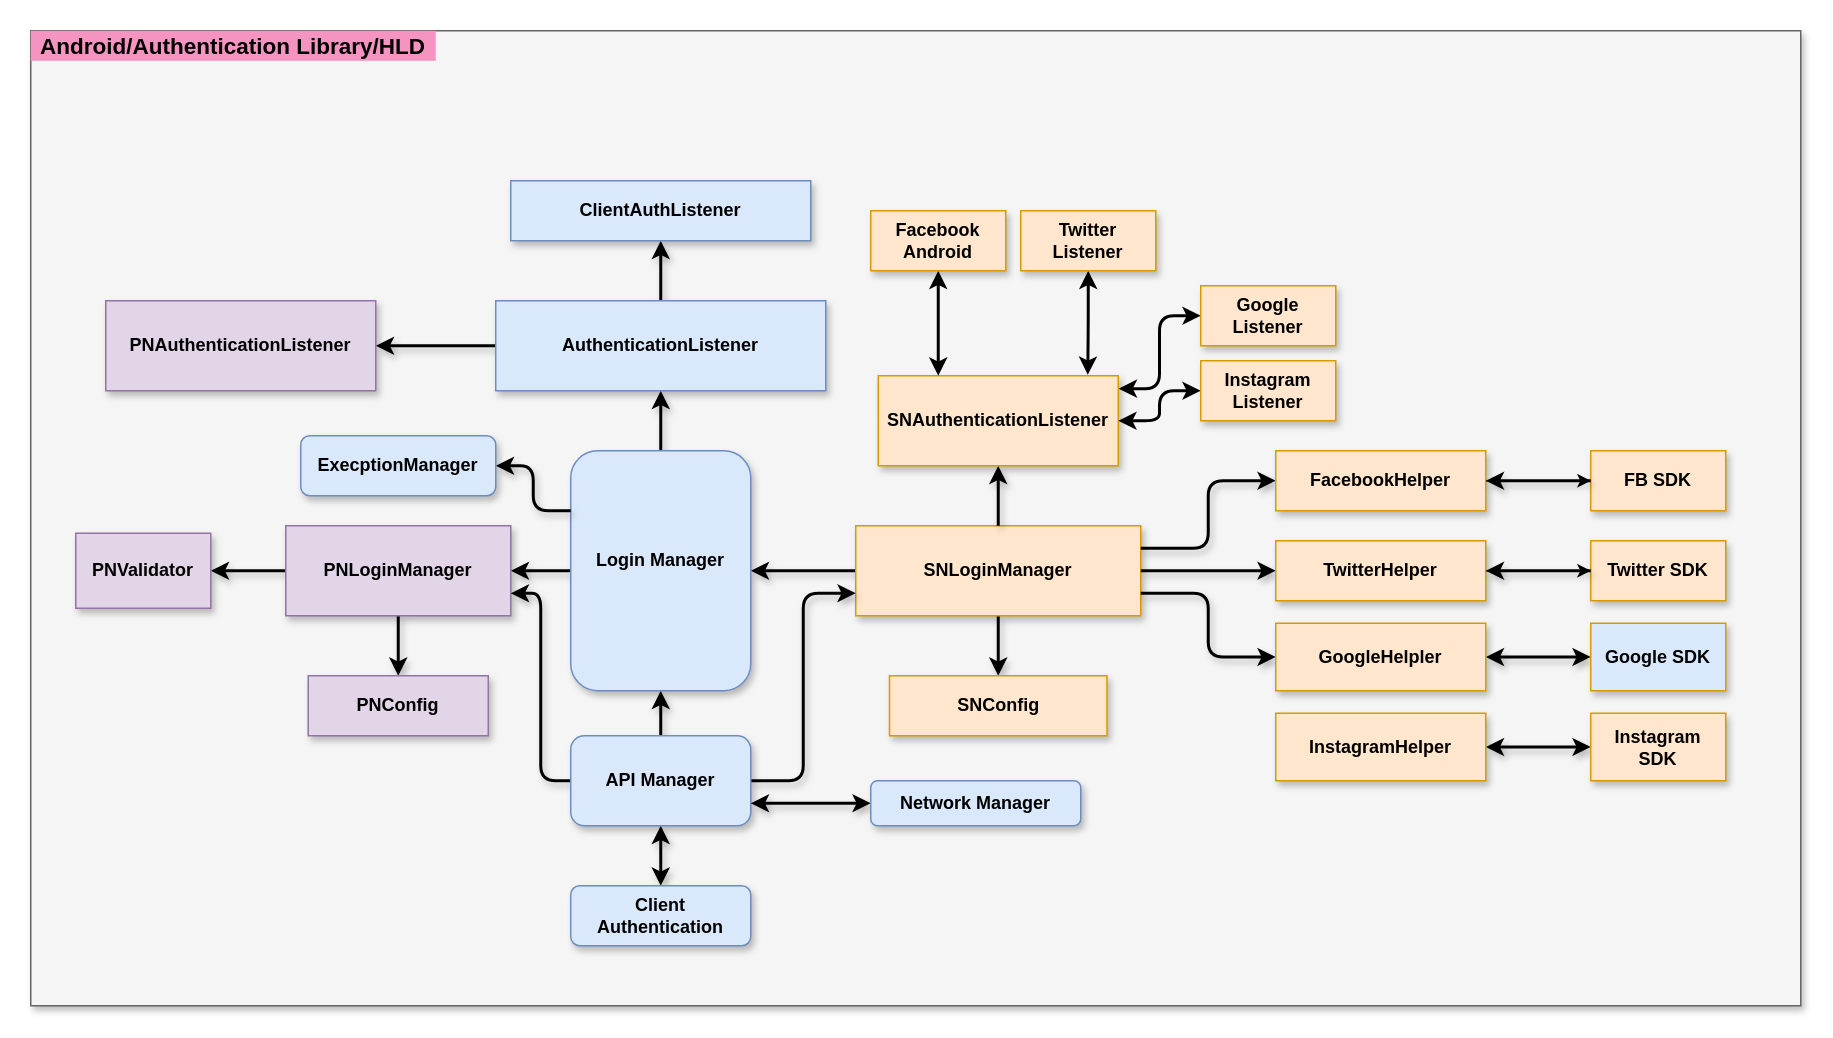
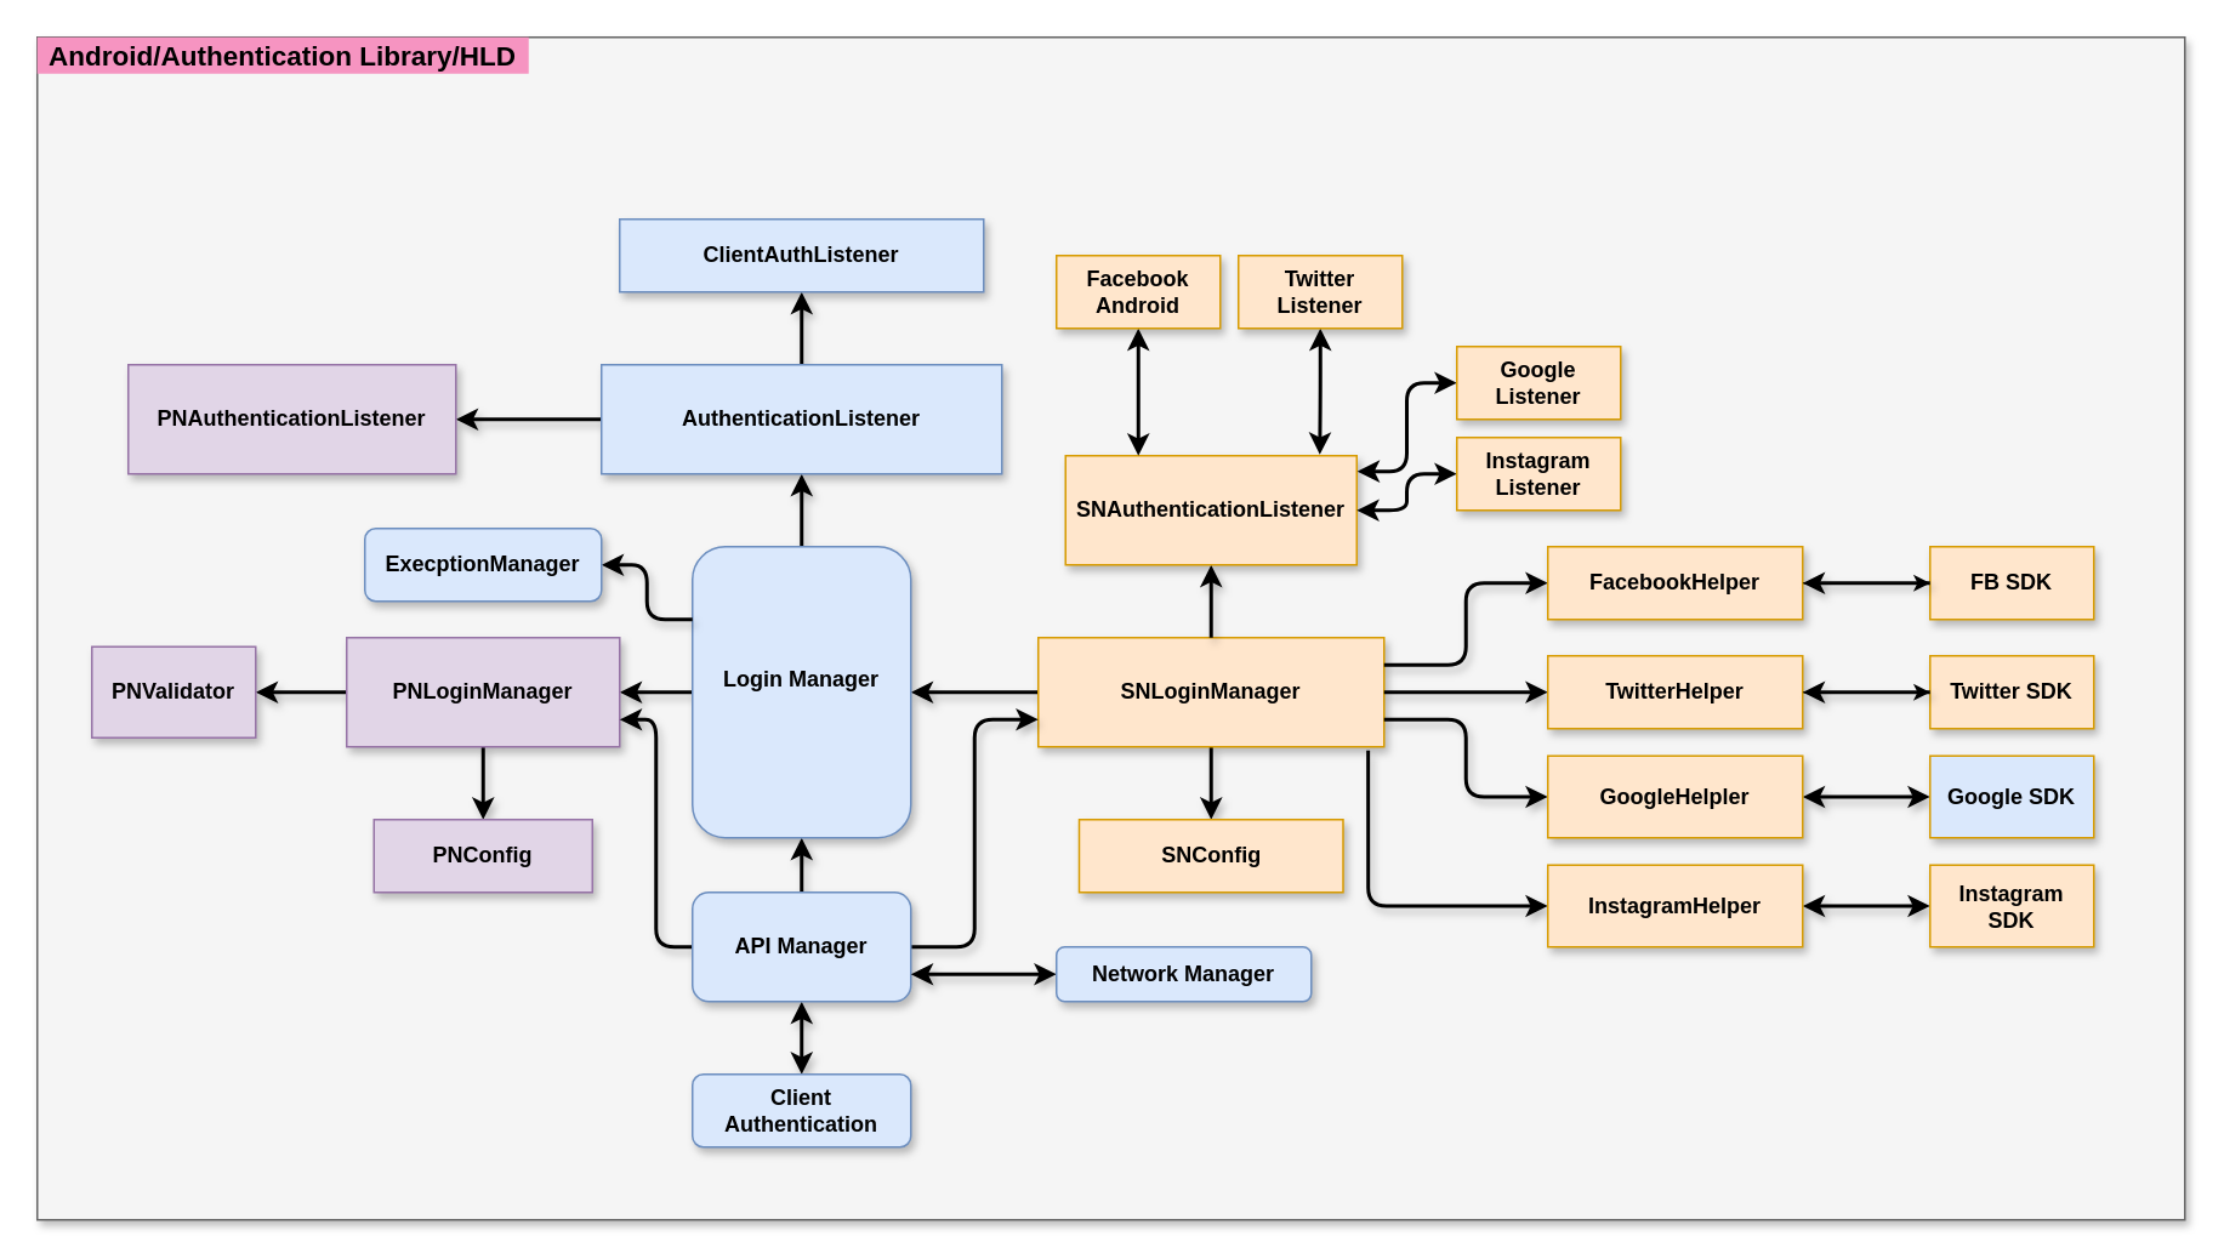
  <mxCell id="0" />
  <mxCell id="1" parent="0" />
  <mxCell id="2" value="" style="rounded=0;whiteSpace=wrap;html=1;shadow=1;strokeColor=#666666;fillColor=#f5f5f5;fontColor=#333333;sketch=0;" parent="1" vertex="1"><mxGeometry x="20" y="20" width="1180" height="650" as="geometry" /></mxCell>
  <mxCell id="3" value="" style="edgeStyle=orthogonalEdgeStyle;orthogonalLoop=1;jettySize=auto;html=1;strokeWidth=2;rounded=1;shadow=1;fillColor=#0050ef;sketch=0;" parent="1" source="5" target="18" edge="1"><mxGeometry relative="1" as="geometry" /></mxCell>
  <mxCell id="4" value="" style="edgeStyle=orthogonalEdgeStyle;rounded=1;orthogonalLoop=1;jettySize=auto;html=1;strokeWidth=2;shadow=1;fillColor=#0050ef;sketch=0;" parent="1" source="5" target="19" edge="1"><mxGeometry relative="1" as="geometry" /></mxCell>
  <mxCell id="5" value="SNLoginManager" style="rounded=0;whiteSpace=wrap;html=1;fontStyle=1;shadow=1;fillColor=#ffe6cc;strokeColor=#d79b00;sketch=0;" parent="1" vertex="1"><mxGeometry x="570" y="350" width="190" height="60" as="geometry" /></mxCell>
  <mxCell id="6" value="" style="edgeStyle=orthogonalEdgeStyle;rounded=0;orthogonalLoop=1;jettySize=auto;html=1;sketch=0;" parent="1" source="8" target="42" edge="1"><mxGeometry relative="1" as="geometry" /></mxCell>
  <mxCell id="7" style="edgeStyle=orthogonalEdgeStyle;rounded=1;orthogonalLoop=1;jettySize=auto;html=1;entryX=1;entryY=0.25;entryDx=0;entryDy=0;startArrow=classic;startFill=1;endArrow=none;endFill=0;shadow=1;strokeWidth=2;fillColor=#0050ef;sketch=0;" parent="1" source="8" target="5" edge="1"><mxGeometry relative="1" as="geometry" /></mxCell>
  <mxCell id="8" value="FacebookHelper" style="rounded=0;whiteSpace=wrap;html=1;fontStyle=1;shadow=1;fillColor=#ffe6cc;strokeColor=#d79b00;sketch=0;" parent="1" vertex="1"><mxGeometry x="850" y="300" width="140" height="40" as="geometry" /></mxCell>
  <mxCell id="9" style="edgeStyle=orthogonalEdgeStyle;rounded=0;orthogonalLoop=1;jettySize=auto;html=1;entryX=0;entryY=0.5;entryDx=0;entryDy=0;sketch=0;" parent="1" source="11" target="43" edge="1"><mxGeometry relative="1" as="geometry" /></mxCell>
  <mxCell id="10" style="edgeStyle=orthogonalEdgeStyle;rounded=1;orthogonalLoop=1;jettySize=auto;html=1;entryX=1;entryY=0.5;entryDx=0;entryDy=0;shadow=1;strokeWidth=2;fillColor=#0050ef;startArrow=classic;startFill=1;endArrow=none;endFill=0;sketch=0;" parent="1" source="11" target="5" edge="1"><mxGeometry relative="1" as="geometry" /></mxCell>
  <mxCell id="11" value="TwitterHelper" style="rounded=0;whiteSpace=wrap;html=1;fontStyle=1;shadow=1;fillColor=#ffe6cc;strokeColor=#d79b00;sketch=0;" parent="1" vertex="1"><mxGeometry x="850" y="360" width="140" height="40" as="geometry" /></mxCell>
  <mxCell id="12" value="" style="edgeStyle=orthogonalEdgeStyle;rounded=1;orthogonalLoop=1;jettySize=auto;html=1;shadow=1;strokeWidth=2;fillColor=#0050ef;endFill=1;endArrow=classic;startFill=1;startArrow=classic;sketch=0;" parent="1" source="14" target="44" edge="1"><mxGeometry relative="1" as="geometry" /></mxCell>
  <mxCell id="13" style="edgeStyle=orthogonalEdgeStyle;rounded=1;orthogonalLoop=1;jettySize=auto;html=1;entryX=1;entryY=0.75;entryDx=0;entryDy=0;shadow=1;strokeWidth=2;fillColor=#0050ef;startArrow=classic;startFill=1;endArrow=none;endFill=0;sketch=0;" parent="1" source="14" target="5" edge="1"><mxGeometry relative="1" as="geometry" /></mxCell>
  <mxCell id="14" value="GoogleHelpler" style="rounded=0;whiteSpace=wrap;html=1;fontStyle=1;shadow=1;fillColor=#ffe6cc;strokeColor=#d79b00;sketch=0;" parent="1" vertex="1"><mxGeometry x="850" y="415" width="140" height="45" as="geometry" /></mxCell>
  <mxCell id="15" value="" style="edgeStyle=orthogonalEdgeStyle;orthogonalLoop=1;jettySize=auto;html=1;strokeWidth=2;rounded=1;shadow=1;fillColor=#0050ef;strokeColor=#000000;endFill=1;endArrow=classic;startFill=0;startArrow=none;sketch=0;" parent="1" source="18" target="22" edge="1"><mxGeometry relative="1" as="geometry" /></mxCell>
  <mxCell id="16" value="" style="edgeStyle=orthogonalEdgeStyle;orthogonalLoop=1;jettySize=auto;html=1;strokeWidth=2;rounded=1;shadow=1;fillColor=#0050ef;sketch=0;" parent="1" source="18" target="25" edge="1"><mxGeometry relative="1" as="geometry" /></mxCell>
  <mxCell id="17" value="" style="edgeStyle=orthogonalEdgeStyle;rounded=1;orthogonalLoop=1;jettySize=auto;html=1;shadow=1;strokeWidth=2;fontColor=#000000;fillColor=#0050ef;strokeColor=#000000;endFill=0;endArrow=none;startFill=1;startArrow=classic;sketch=0;" parent="1" source="18" target="35" edge="1"><mxGeometry relative="1" as="geometry" /></mxCell>
  <mxCell id="18" value="&lt;font&gt;Login Manager&lt;br&gt;&lt;br&gt;&lt;/font&gt;" style="rounded=1;whiteSpace=wrap;html=1;fontStyle=1;shadow=1;fillColor=#dae8fc;strokeColor=#6c8ebf;sketch=0;" parent="1" vertex="1"><mxGeometry x="380" y="300" width="120" height="160" as="geometry" /></mxCell>
  <mxCell id="19" value="SNConfig" style="rounded=0;whiteSpace=wrap;html=1;fontStyle=1;shadow=1;fillColor=#ffe6cc;strokeColor=#d79b00;sketch=0;" parent="1" vertex="1"><mxGeometry x="592.5" y="450" width="145" height="40" as="geometry" /></mxCell>
  <mxCell id="20" value="" style="edgeStyle=orthogonalEdgeStyle;orthogonalLoop=1;jettySize=auto;html=1;strokeWidth=2;rounded=1;shadow=1;fillColor=#0050ef;sketch=0;" parent="1" source="22" target="28" edge="1"><mxGeometry relative="1" as="geometry" /></mxCell>
  <mxCell id="21" value="" style="edgeStyle=orthogonalEdgeStyle;rounded=1;orthogonalLoop=1;jettySize=auto;html=1;shadow=1;strokeWidth=2;fillColor=#0050ef;sketch=0;" parent="1" source="22" target="41" edge="1"><mxGeometry relative="1" as="geometry" /></mxCell>
  <mxCell id="22" value="AuthenticationListener" style="rounded=0;whiteSpace=wrap;html=1;fontStyle=1;shadow=1;fillColor=#dae8fc;strokeColor=#6c8ebf;sketch=0;" parent="1" vertex="1"><mxGeometry x="330" y="200" width="220" height="60" as="geometry" /></mxCell>
  <mxCell id="23" value="" style="edgeStyle=orthogonalEdgeStyle;orthogonalLoop=1;jettySize=auto;html=1;strokeWidth=2;rounded=1;shadow=1;fillColor=#0050ef;sketch=0;" parent="1" source="25" target="26" edge="1"><mxGeometry relative="1" as="geometry" /></mxCell>
  <mxCell id="24" value="" style="edgeStyle=orthogonalEdgeStyle;orthogonalLoop=1;jettySize=auto;html=1;strokeWidth=2;rounded=1;shadow=1;fillColor=#0050ef;sketch=0;" parent="1" source="25" target="27" edge="1"><mxGeometry relative="1" as="geometry" /></mxCell>
  <mxCell id="25" value="PNLoginManager" style="rounded=0;whiteSpace=wrap;html=1;fontStyle=1;shadow=1;fillColor=#e1d5e7;strokeColor=#9673a6;sketch=0;" parent="1" vertex="1"><mxGeometry x="190" y="350" width="150" height="60" as="geometry" /></mxCell>
  <mxCell id="26" value="PNValidator" style="rounded=0;whiteSpace=wrap;html=1;fontStyle=1;shadow=1;fillColor=#e1d5e7;strokeColor=#9673a6;sketch=0;" parent="1" vertex="1"><mxGeometry x="50" y="355" width="90" height="50" as="geometry" /></mxCell>
  <mxCell id="27" value="PNConfig" style="rounded=0;whiteSpace=wrap;html=1;fontStyle=1;shadow=1;fillColor=#e1d5e7;strokeColor=#9673a6;sketch=0;" parent="1" vertex="1"><mxGeometry x="205" y="450" width="120" height="40" as="geometry" /></mxCell>
  <mxCell id="28" value="PNAuthenticationListener" style="rounded=0;whiteSpace=wrap;html=1;fontStyle=1;shadow=1;fillColor=#e1d5e7;strokeColor=#9673a6;sketch=0;" parent="1" vertex="1"><mxGeometry x="70" y="200" width="180" height="60" as="geometry" /></mxCell>
  <mxCell id="29" style="edgeStyle=orthogonalEdgeStyle;rounded=1;orthogonalLoop=1;jettySize=auto;html=1;entryX=0.5;entryY=0;entryDx=0;entryDy=0;startArrow=classic;startFill=1;endArrow=none;endFill=0;shadow=1;strokeWidth=2;fillColor=#0050ef;sketch=0;" parent="1" source="30" target="5" edge="1"><mxGeometry relative="1" as="geometry" /></mxCell>
  <mxCell id="30" value="SNAuthenticationListener" style="rounded=0;whiteSpace=wrap;html=1;fontStyle=1;shadow=1;fillColor=#ffe6cc;strokeColor=#d79b00;sketch=0;" parent="1" vertex="1"><mxGeometry x="585" y="250" width="160" height="60" as="geometry" /></mxCell>
  <mxCell id="31" value="&lt;b&gt;&lt;font style=&quot;font-size: 15px&quot;&gt;Android/Authentication Library/HLD&lt;/font&gt;&lt;/b&gt;" style="text;html=1;align=center;verticalAlign=middle;whiteSpace=wrap;rounded=0;shadow=0;fillColor=#F694C1;sketch=0;" parent="1" vertex="1"><mxGeometry x="20" y="20" width="270" height="20" as="geometry" /></mxCell>
  <mxCell id="32" style="edgeStyle=orthogonalEdgeStyle;rounded=1;orthogonalLoop=1;jettySize=auto;html=1;entryX=0;entryY=0.75;entryDx=0;entryDy=0;shadow=1;strokeWidth=2;fontColor=#000000;fillColor=#0050ef;sketch=0;" parent="1" source="35" target="5" edge="1"><mxGeometry relative="1" as="geometry" /></mxCell>
  <mxCell id="33" style="edgeStyle=orthogonalEdgeStyle;rounded=1;orthogonalLoop=1;jettySize=auto;html=1;entryX=1;entryY=0.75;entryDx=0;entryDy=0;shadow=1;strokeWidth=2;fontColor=#000000;fillColor=#0050ef;sketch=0;" parent="1" source="35" target="25" edge="1"><mxGeometry relative="1" as="geometry" /></mxCell>
  <mxCell id="34" value="" style="edgeStyle=orthogonalEdgeStyle;rounded=1;orthogonalLoop=1;jettySize=auto;html=1;shadow=1;strokeWidth=2;fontColor=#000000;startArrow=classic;startFill=1;fillColor=#0050ef;sketch=0;" parent="1" source="35" target="36" edge="1"><mxGeometry relative="1" as="geometry" /></mxCell>
  <mxCell id="35" value="API Manager" style="whiteSpace=wrap;html=1;rounded=1;shadow=1;fontStyle=1;fillColor=#dae8fc;strokeColor=#6c8ebf;sketch=0;" parent="1" vertex="1"><mxGeometry x="380" y="490" width="120" height="60" as="geometry" /></mxCell>
  <mxCell id="36" value="Client Authentication" style="whiteSpace=wrap;html=1;rounded=1;shadow=1;fontStyle=1;fillColor=#dae8fc;strokeColor=#6c8ebf;sketch=0;" parent="1" vertex="1"><mxGeometry x="380" y="590" width="120" height="40" as="geometry" /></mxCell>
  <mxCell id="37" style="edgeStyle=orthogonalEdgeStyle;rounded=1;orthogonalLoop=1;jettySize=auto;html=1;entryX=0;entryY=0.25;entryDx=0;entryDy=0;startArrow=classic;startFill=1;endArrow=none;endFill=0;shadow=1;strokeWidth=2;fillColor=#0050ef;sketch=0;" parent="1" source="38" target="18" edge="1"><mxGeometry relative="1" as="geometry" /></mxCell>
  <mxCell id="38" value="ExecptionManager" style="whiteSpace=wrap;html=1;rounded=1;shadow=1;fontStyle=1;fillColor=#dae8fc;strokeColor=#6c8ebf;sketch=0;" parent="1" vertex="1"><mxGeometry x="200" y="290" width="130" height="40" as="geometry" /></mxCell>
  <mxCell id="39" style="edgeStyle=orthogonalEdgeStyle;rounded=1;orthogonalLoop=1;jettySize=auto;html=1;entryX=1;entryY=0.75;entryDx=0;entryDy=0;shadow=1;startArrow=classic;startFill=1;strokeWidth=2;fontColor=#000000;fillColor=#0050ef;sketch=0;" parent="1" source="40" target="35" edge="1"><mxGeometry relative="1" as="geometry" /></mxCell>
  <mxCell id="40" value="Network Manager" style="whiteSpace=wrap;html=1;rounded=1;shadow=1;fontStyle=1;fillColor=#dae8fc;strokeColor=#6c8ebf;sketch=0;" parent="1" vertex="1"><mxGeometry x="580" y="520" width="140" height="30" as="geometry" /></mxCell>
  <mxCell id="41" value="ClientAuthListener&lt;br&gt;" style="rounded=0;whiteSpace=wrap;html=1;fontStyle=1;shadow=1;fillColor=#dae8fc;strokeColor=#6c8ebf;sketch=0;" parent="1" vertex="1"><mxGeometry x="340" y="120" width="200" height="40" as="geometry" /></mxCell>
  <mxCell id="42" value="FB SDK" style="rounded=0;whiteSpace=wrap;html=1;fontStyle=1;shadow=1;fillColor=#ffe6cc;strokeColor=#d79b00;sketch=0;" parent="1" vertex="1"><mxGeometry x="1060" y="300" width="90" height="40" as="geometry" /></mxCell>
  <mxCell id="43" value="Twitter SDK" style="rounded=0;whiteSpace=wrap;html=1;fontStyle=1;shadow=1;fillColor=#ffe6cc;strokeColor=#d79b00;sketch=0;" parent="1" vertex="1"><mxGeometry x="1060" y="360" width="90" height="40" as="geometry" /></mxCell>
  <mxCell id="44" value="Google SDK" style="rounded=0;whiteSpace=wrap;html=1;fontStyle=1;shadow=1;fillColor=#dae8fc;strokeColor=#d79b00;sketch=0;" parent="1" vertex="1"><mxGeometry x="1060" y="415" width="90" height="45" as="geometry" /></mxCell>
  <mxCell id="45" value="" style="edgeStyle=orthogonalEdgeStyle;rounded=1;orthogonalLoop=1;jettySize=auto;html=1;shadow=1;strokeWidth=2;fillColor=#0050ef;endFill=0;endArrow=none;startFill=1;startArrow=classic;sketch=0;" parent="1" edge="1"><mxGeometry relative="1" as="geometry"><mxPoint x="990" y="320" as="sourcePoint" /><mxPoint x="1060" y="320" as="targetPoint" /></mxGeometry></mxCell>
  <mxCell id="46" style="edgeStyle=orthogonalEdgeStyle;rounded=1;orthogonalLoop=1;jettySize=auto;html=1;entryX=0;entryY=0.5;entryDx=0;entryDy=0;shadow=1;strokeWidth=2;fillColor=#0050ef;endFill=0;endArrow=none;startFill=1;startArrow=classic;sketch=0;" parent="1" edge="1"><mxGeometry relative="1" as="geometry"><mxPoint x="990" y="380" as="sourcePoint" /><mxPoint x="1060" y="380" as="targetPoint" /></mxGeometry></mxCell>
+ <mxCell id="47" style="edgeStyle=orthogonalEdgeStyle;rounded=1;orthogonalLoop=1;jettySize=auto;html=1;entryX=0.954;entryY=1.033;entryDx=0;entryDy=0;entryPerimeter=0;startArrow=classic;startFill=1;endArrow=none;endFill=0;shadow=1;strokeWidth=2;fillColor=#0050ef;sketch=0;" parent="1" source="49" target="5" edge="1"><mxGeometry relative="1" as="geometry" /></mxCell>
  <mxCell id="48" style="edgeStyle=orthogonalEdgeStyle;rounded=1;orthogonalLoop=1;jettySize=auto;html=1;startArrow=classic;startFill=1;endArrow=classic;endFill=1;shadow=1;strokeWidth=2;fillColor=#0050ef;sketch=0;" parent="1" source="49" target="50" edge="1"><mxGeometry relative="1" as="geometry" /></mxCell>
  <mxCell id="49" value="InstagramHelper" style="rounded=0;whiteSpace=wrap;html=1;fontStyle=1;shadow=1;fillColor=#ffe6cc;strokeColor=#d79b00;sketch=0;" parent="1" vertex="1"><mxGeometry x="850" y="475" width="140" height="45" as="geometry" /></mxCell>
  <mxCell id="50" value="Instagram&lt;br&gt;SDK" style="rounded=0;whiteSpace=wrap;html=1;fontStyle=1;shadow=1;fillColor=#ffe6cc;strokeColor=#d79b00;sketch=0;" parent="1" vertex="1"><mxGeometry x="1060" y="475" width="90" height="45" as="geometry" /></mxCell>
  <mxCell id="51" style="edgeStyle=orthogonalEdgeStyle;rounded=1;orthogonalLoop=1;jettySize=auto;html=1;entryX=0.25;entryY=0;entryDx=0;entryDy=0;startArrow=classic;startFill=1;endArrow=classic;endFill=1;strokeWidth=2;sketch=0;" parent="1" source="52" target="30" edge="1"><mxGeometry relative="1" as="geometry" /></mxCell>
  <mxCell id="52" value="Facebook&lt;br&gt;Android" style="rounded=0;whiteSpace=wrap;html=1;fontStyle=1;shadow=1;fillColor=#ffe6cc;strokeColor=#d79b00;sketch=0;" parent="1" vertex="1"><mxGeometry x="580" y="140" width="90" height="40" as="geometry" /></mxCell>
  <mxCell id="53" style="edgeStyle=orthogonalEdgeStyle;rounded=1;orthogonalLoop=1;jettySize=auto;html=1;entryX=0.873;entryY=-0.011;entryDx=0;entryDy=0;entryPerimeter=0;startArrow=classic;startFill=1;endArrow=classic;endFill=1;strokeWidth=2;sketch=0;" parent="1" source="54" target="30" edge="1"><mxGeometry relative="1" as="geometry" /></mxCell>
  <mxCell id="54" value="Twitter&lt;br&gt;Listener" style="rounded=0;whiteSpace=wrap;html=1;fontStyle=1;shadow=1;fillColor=#ffe6cc;strokeColor=#d79b00;sketch=0;" parent="1" vertex="1"><mxGeometry x="680" y="140" width="90" height="40" as="geometry" /></mxCell>
  <mxCell id="55" style="edgeStyle=orthogonalEdgeStyle;rounded=1;orthogonalLoop=1;jettySize=auto;html=1;entryX=1.002;entryY=0.144;entryDx=0;entryDy=0;entryPerimeter=0;startArrow=classic;startFill=1;endArrow=classic;endFill=1;strokeWidth=2;sketch=0;" parent="1" source="56" target="30" edge="1"><mxGeometry relative="1" as="geometry" /></mxCell>
  <mxCell id="56" value="Google&lt;br&gt;Listener" style="rounded=0;whiteSpace=wrap;html=1;fontStyle=1;shadow=1;fillColor=#ffe6cc;strokeColor=#d79b00;sketch=0;" parent="1" vertex="1"><mxGeometry x="800" y="190" width="90" height="40" as="geometry" /></mxCell>
  <mxCell id="57" style="edgeStyle=orthogonalEdgeStyle;rounded=1;orthogonalLoop=1;jettySize=auto;html=1;entryX=1;entryY=0.5;entryDx=0;entryDy=0;startArrow=classic;startFill=1;endArrow=classic;endFill=1;strokeWidth=2;sketch=0;" parent="1" source="58" target="30" edge="1"><mxGeometry relative="1" as="geometry" /></mxCell>
  <mxCell id="58" value="Instagram&lt;br&gt;Listener" style="rounded=0;whiteSpace=wrap;html=1;fontStyle=1;shadow=1;fillColor=#ffe6cc;strokeColor=#d79b00;sketch=0;" parent="1" vertex="1"><mxGeometry x="800" y="240" width="90" height="40" as="geometry" /></mxCell>
